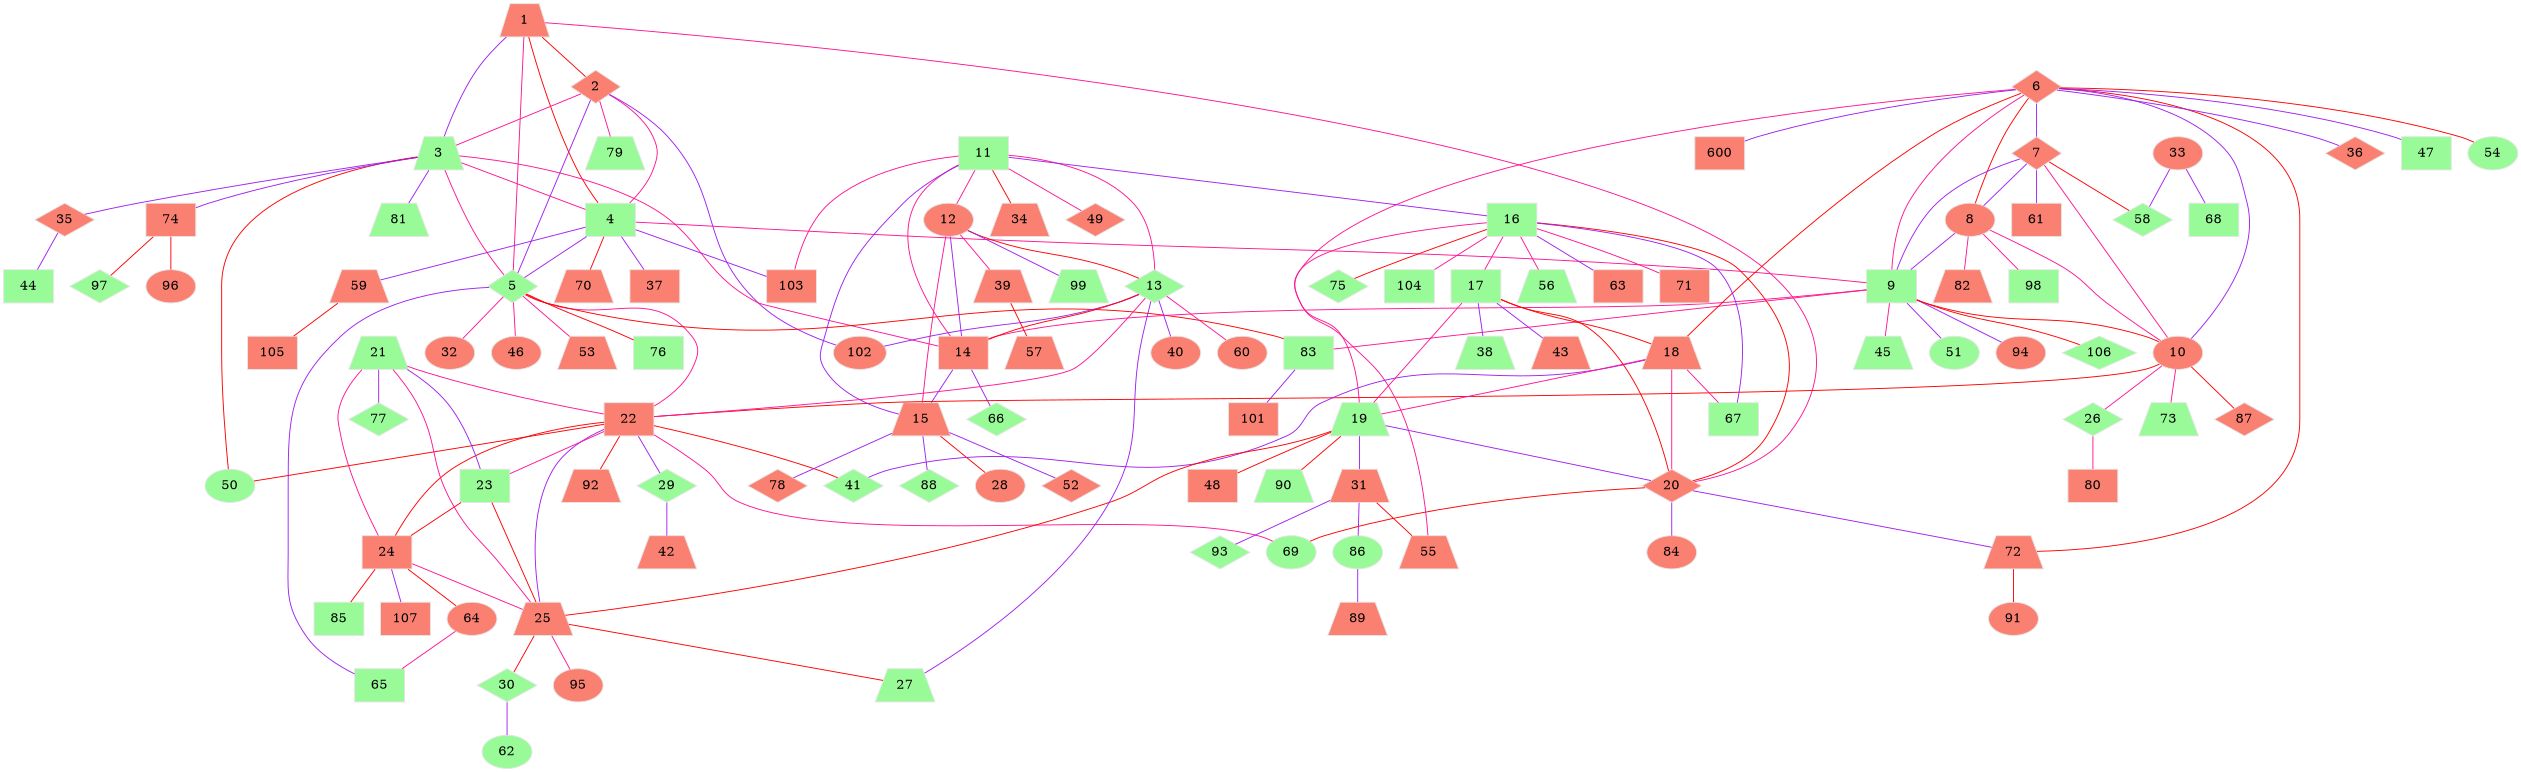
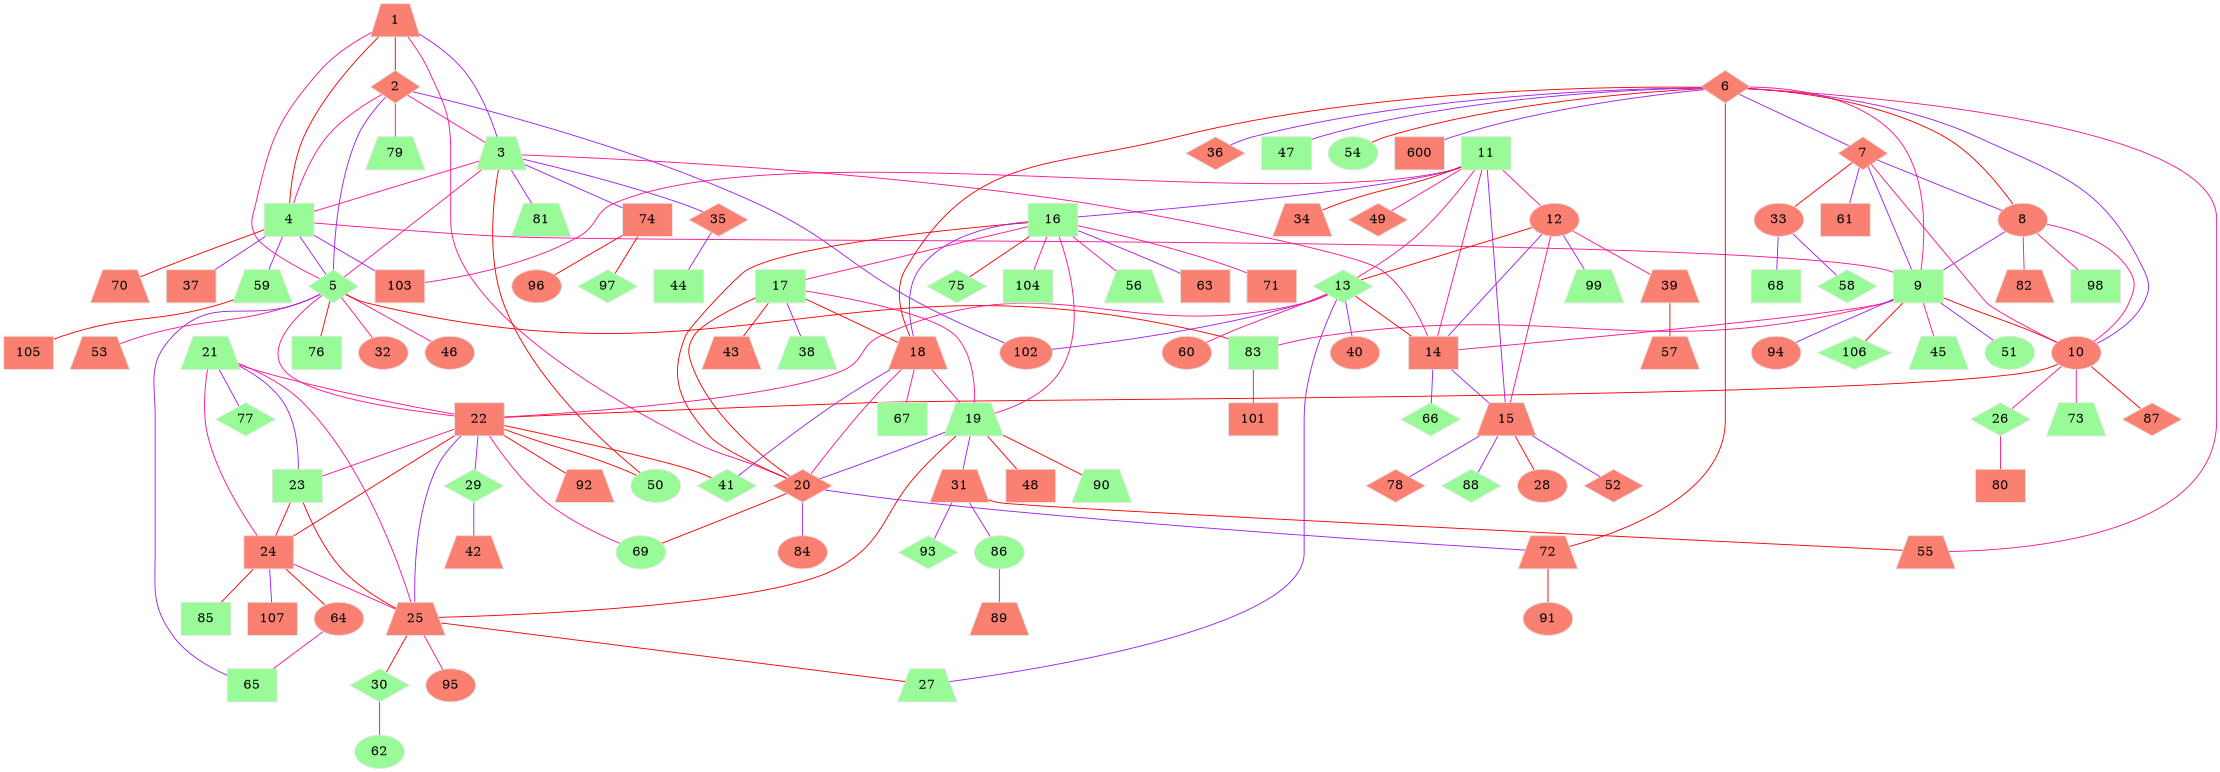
  graph {
    node [color=gray90 fillcolor=salmon shape=box style=filled]
    edge [color=purple]
    1 [shape=trapezium]
    2 [shape=diamond]
    3 [fillcolor=palegreen shape=trapezium]
    4 [fillcolor=palegreen]
    5 [fillcolor=palegreen shape=diamond]
    20 [shape=diamond]
    79 [fillcolor=palegreen shape=trapezium]
    102 [shape=ellipse]
    14
    35 [shape=diamond]
    50 [fillcolor=palegreen shape=ellipse]
    74
    81 [fillcolor=palegreen shape=trapezium]
    9 [fillcolor=palegreen]
    37
-   59 [shape=trapezium]
+   59 [fillcolor=palegreen shape=trapezium]
    70 [shape=trapezium]
    103
    22
    32 [shape=ellipse]
    46 [shape=ellipse]
    53 [shape=trapezium]
    65 [fillcolor=palegreen]
    76 [fillcolor=palegreen]
    83 [fillcolor=palegreen]
    72 [shape=trapezium]
    69 [fillcolor=palegreen shape=ellipse]
    84 [shape=ellipse]
    15 [shape=trapezium]
    66 [fillcolor=palegreen shape=diamond]
    44 [fillcolor=palegreen]
    96 [shape=ellipse]
    97 [fillcolor=palegreen shape=diamond]
    10 [shape=ellipse]
    45 [fillcolor=palegreen shape=trapezium]
    51 [fillcolor=palegreen shape=ellipse]
    94 [shape=ellipse]
    106 [fillcolor=palegreen shape=diamond]
    105
    41 [fillcolor=palegreen shape=diamond]
    25 [shape=trapezium]
    23 [fillcolor=palegreen]
    24
    29 [fillcolor=palegreen shape=diamond]
    92 [shape=trapezium]
    101
    6 [shape=diamond]
    7 [shape=diamond]
    8 [shape=ellipse]
    18 [shape=trapezium]
    36 [shape=diamond]
    47 [fillcolor=palegreen]
    54 [fillcolor=palegreen shape=ellipse]
    55 [shape=trapezium]
    n55 [label=600]
    33 [shape=ellipse]
    61
    82 [shape=trapezium]
    98 [fillcolor=palegreen]
    26 [fillcolor=palegreen shape=diamond]
    73 [fillcolor=palegreen shape=trapezium]
    87 [shape=diamond]
    19 [fillcolor=palegreen shape=trapezium]
    67 [fillcolor=palegreen]
    91 [shape=ellipse]
    58 [fillcolor=palegreen shape=diamond]
    68 [fillcolor=palegreen]
    80
    11 [fillcolor=palegreen]
    12 [shape=ellipse]
    13 [fillcolor=palegreen shape=diamond]
    16 [fillcolor=palegreen]
    34 [shape=trapezium]
    49 [shape=diamond]
    39 [shape=trapezium]
    99 [fillcolor=palegreen shape=trapezium]
    27 [fillcolor=palegreen shape=trapezium]
    40 [shape=ellipse]
    60 [shape=ellipse]
    28 [shape=ellipse]
    52 [shape=diamond]
    78 [shape=diamond]
    88 [fillcolor=palegreen shape=diamond]
    17 [fillcolor=palegreen]
    56 [fillcolor=palegreen shape=trapezium]
    63
    71
    75 [fillcolor=palegreen shape=diamond]
    104 [fillcolor=palegreen]
    57 [shape=trapezium]
    38 [fillcolor=palegreen shape=trapezium]
    43 [shape=trapezium]
    31 [shape=trapezium]
    48
    90 [fillcolor=palegreen shape=trapezium]
    30 [fillcolor=palegreen shape=diamond]
    95 [shape=ellipse]
    86 [fillcolor=palegreen shape=ellipse]
    93 [fillcolor=palegreen shape=diamond]
    21 [fillcolor=palegreen shape=trapezium]
    77 [fillcolor=palegreen shape=diamond]
    64 [shape=ellipse]
    85 [fillcolor=palegreen]
    107
    42 [shape=trapezium]
    62 [fillcolor=palegreen shape=ellipse]
    89 [shape=trapezium]
    1 -- 2 [color=red]
    1 -- 3
    1 -- 4 [color=red]
    1 -- 5 [color=deeppink]
    1 -- 20 [color=deeppink]
    2 -- 3 [color=deeppink]
    2 -- 4 [color=deeppink]
    2 -- 5
    2 -- 79 [color=deeppink]
    2 -- 102
    3 -- 4 [color=deeppink]
    3 -- 5 [color=deeppink]
    3 -- 14 [color=deeppink]
    3 -- 35
    3 -- 50 [color=red]
    3 -- 74
    3 -- 81
    4 -- 5
    4 -- 9 [color=deeppink]
    4 -- 37
    4 -- 59
    4 -- 70 [color=red]
    4 -- 103
    5 -- 22 [color=deeppink]
    5 -- 32 [color=deeppink]
    5 -- 46 [color=deeppink]
    5 -- 53 [color=deeppink]
    5 -- 65
    5 -- 76 [color=red]
    5 -- 83 [color=red]
    20 -- 72
    20 -- 69 [color=red]
    20 -- 84
    14 -- 15
    14 -- 66
    35 -- 44
    74 -- 96 [color=red]
    74 -- 97 [color=red]
    9 -- 14 [color=deeppink]
    9 -- 83 [color=deeppink]
    9 -- 10 [color=red]
    9 -- 45 [color=deeppink]
    9 -- 51
    9 -- 94
    9 -- 106 [color=red]
    59 -- 105 [color=red]
    22 -- 50 [color=red]
    22 -- 69 [color=deeppink]
    22 -- 41 [color=red]
    22 -- 25
    22 -- 23 [color=deeppink]
    22 -- 24 [color=red]
    22 -- 29
    22 -- 92 [color=red]
    83 -- 101
    72 -- 91 [color=red]
    15 -- 28 [color=red]
    15 -- 52
    15 -- 78
    15 -- 88
    10 -- 22 [color=red]
    10 -- 26 [color=deeppink]
    10 -- 73 [color=deeppink]
    10 -- 87 [color=red]
    25 -- 27 [color=red]
    25 -- 30 [color=red]
    25 -- 95 [color=deeppink]
    23 -- 25 [color=red]
    23 -- 24 [color=red]
    24 -- 25 [color=deeppink]
    24 -- 64 [color=red]
    24 -- 85 [color=red]
    24 -- 107
    29 -- 42
    6 -- 9 [color=deeppink]
    6 -- 72 [color=red]
    6 -- 10
    6 -- 7
    6 -- 8 [color=red]
    6 -- 18 [color=red]
    6 -- 36
    6 -- 47
    6 -- 54 [color=red]
    6 -- 55 [color=deeppink]
    6 -- n55
    7 -- 9
    7 -- 10 [color=deeppink]
    7 -- 8
-   7 -- 58 [color=red]
+   7 -- 33 [color=red]
    7 -- 61
    8 -- 9
    8 -- 10 [color=deeppink]
    8 -- 82 [color=deeppink]
    8 -- 98 [color=deeppink]
    18 -- 20 [color=deeppink]
    18 -- 41
    18 -- 19 [color=deeppink]
    18 -- 67 [color=deeppink]
    33 -- 58
    33 -- 68
    26 -- 80 [color=deeppink]
    19 -- 20
    19 -- 25 [color=red]
    19 -- 31
    19 -- 48 [color=red]
    19 -- 90 [color=red]
    11 -- 14 [color=deeppink]
    11 -- 103 [color=deeppink]
    11 -- 15
    11 -- 12 [color=deeppink]
    11 -- 13 [color=deeppink]
    11 -- 16
    11 -- 34 [color=red]
    11 -- 49 [color=deeppink]
    12 -- 14
    12 -- 15 [color=deeppink]
    12 -- 13 [color=red]
    12 -- 39 [color=deeppink]
    12 -- 99
    13 -- 102
    13 -- 14 [color=red]
    13 -- 22 [color=deeppink]
    13 -- 27
    13 -- 40
    13 -- 60 [color=deeppink]
    16 -- 20 [color=red]
-   16 -- 67
+   16 -- 18
    16 -- 19 [color=deeppink]
    16 -- 17 [color=deeppink]
    16 -- 56 [color=deeppink]
    16 -- 63
    16 -- 71 [color=deeppink]
    16 -- 75 [color=red]
    16 -- 104 [color=deeppink]
    39 -- 57 [color=red]
    17 -- 20 [color=red]
    17 -- 18 [color=red]
    17 -- 19 [color=deeppink]
    17 -- 38
-   17 -- 43
+   17 -- 43 [color=red]
    31 -- 55 [color=red]
    31 -- 86
    31 -- 93
    30 -- 62
    86 -- 89
    21 -- 22 [color=deeppink]
    21 -- 25 [color=deeppink]
    21 -- 23
    21 -- 24 [color=deeppink]
    21 -- 77
    64 -- 65 [color=deeppink]
  }
